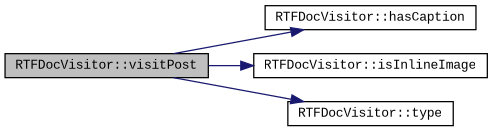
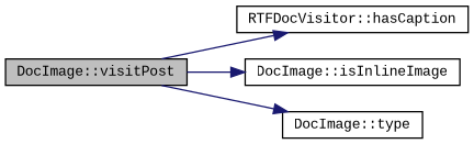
  digraph {
    fontname="Liberation Mono"
    rankdir=LR
    node [color=black fillcolor=white fontname="Liberation Mono" fontsize=10 shape=record style=filled]
    edge [color=midnightblue fontname="Liberation Mono" fontsize=10 labelfontname=Helvetica labelfontsize=10 style=solid]
-   n1 [fillcolor=grey75 fontcolor=black height=0.2 label="RTFDocVisitor::visitPost" width=0.4]
+   n1 [fillcolor=grey75 fontcolor=black height=0.2 label="DocImage::visitPost" width=0.4]
    n2 [height=0.2 label="RTFDocVisitor::hasCaption" width=0.4]
-   n3 [height=0.2 label="RTFDocVisitor::isInlineImage" width=0.4]
-   n4 [height=0.2 label="RTFDocVisitor::type" width=0.4]
+   n3 [height=0.2 label="DocImage::isInlineImage" width=0.4]
+   n4 [height=0.2 label="DocImage::type" width=0.4]
    n1 -> n2
    n1 -> n3
    n1 -> n4
  }
